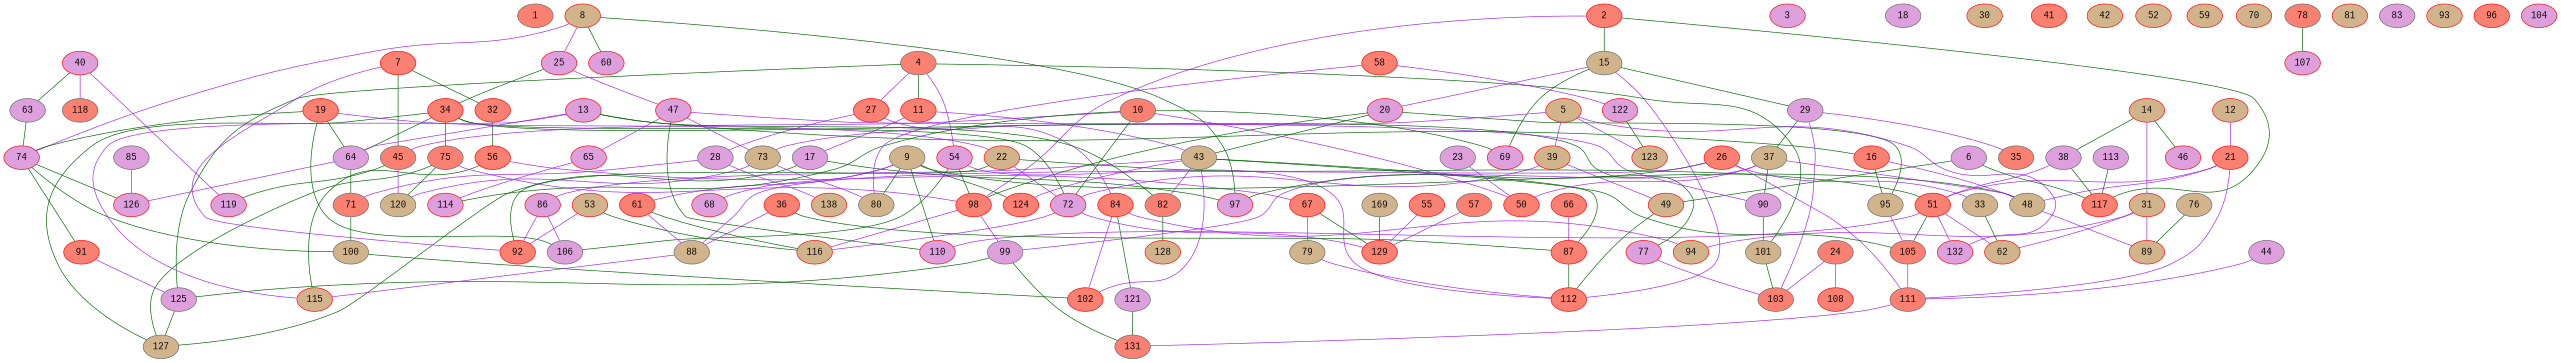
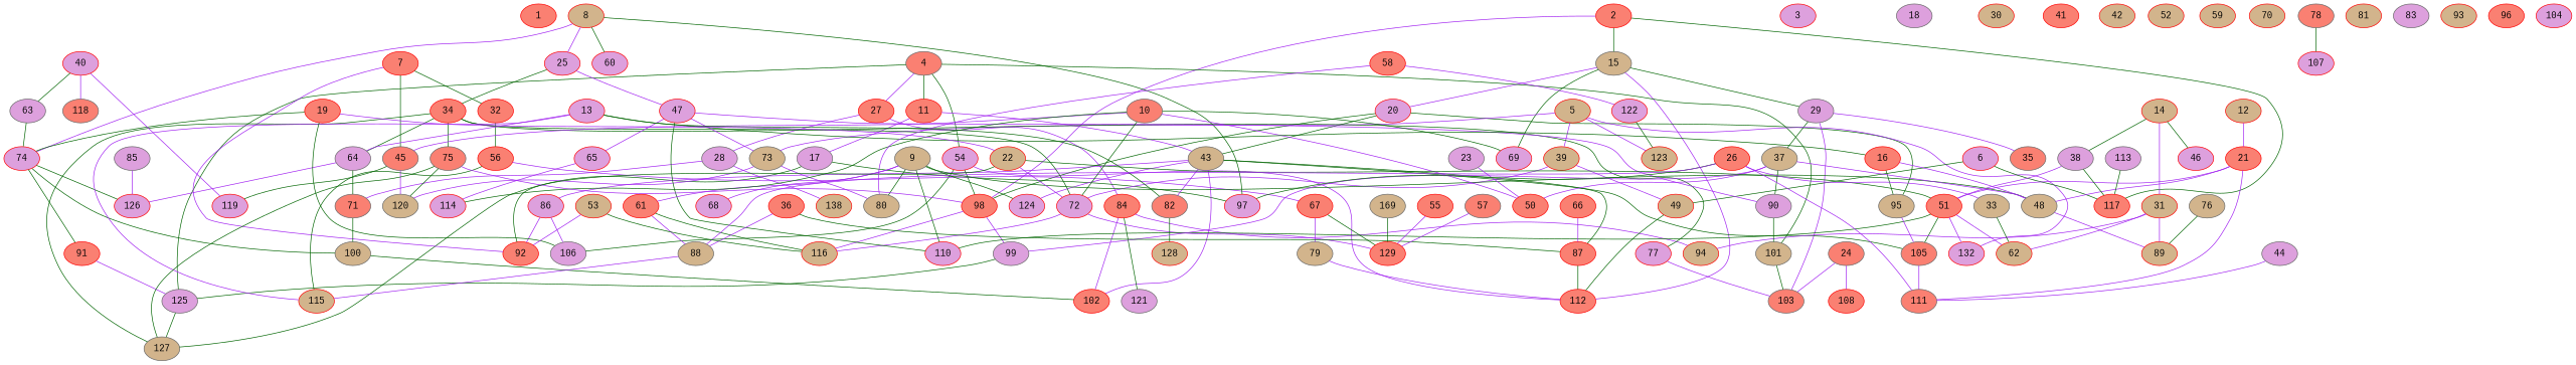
  graph {
    fontname="Liberation Mono"
    node [color=red fillcolor=salmon fontname="Liberation Mono" style=filled]
    edge [color=purple fontname="Liberation Mono"]
-   1 [color=gray40]
+   1
    15 [color=gray40 fillcolor=tan]
    2
    98
    117
    69 [fillcolor=plum]
    20 [fillcolor=plum]
    29 [color=gray40 fillcolor=plum]
    112
    99 [color=gray40 fillcolor=plum]
    116 [fillcolor=tan]
    3 [fillcolor=plum]
    4 [color=gray40]
    11
    27
    54 [fillcolor=plum]
    101 [color=gray40 fillcolor=tan]
    125 [color=gray40 fillcolor=plum]
    17 [color=gray40 fillcolor=plum]
    43 [color=gray40 fillcolor=tan]
    28 [color=gray40 fillcolor=plum]
    84
    106 [color=gray40 fillcolor=plum]
    103 [color=gray40]
    127 [color=gray40 fillcolor=tan]
    5 [fillcolor=tan]
    39 [fillcolor=tan]
    73 [color=gray40 fillcolor=tan]
    123 [fillcolor=tan]
    132 [fillcolor=plum]
    49 [fillcolor=tan]
    72 [fillcolor=plum]
    80 [color=gray40 fillcolor=tan]
    120 [color=gray40 fillcolor=tan]
-   6 [color=gray40 fillcolor=plum]
+   6 [fillcolor=plum]
    7
    32
    45 [color=gray40]
    92
    56
    119 [fillcolor=plum]
    8 [fillcolor=tan]
    25 [fillcolor=plum]
    60 [fillcolor=plum]
    74 [fillcolor=plum]
    97 [fillcolor=plum]
    34
    47 [fillcolor=plum]
    126 [fillcolor=plum]
    100 [color=gray40 fillcolor=tan]
    91
    9 [color=gray40 fillcolor=tan]
    48 [color=gray40 fillcolor=tan]
    61
    68 [fillcolor=plum]
    110 [fillcolor=plum]
-   124
+   124 [fillcolor=plum]
    89 [fillcolor=tan]
    88 [color=gray40 fillcolor=tan]
    10 [color=gray40]
    50
    114 [fillcolor=plum]
    129
    82 [color=gray40]
    87
    86 [fillcolor=plum]
    102
    105 [color=gray40]
    12 [fillcolor=tan]
    21
    51
    111 [color=gray40]
    13 [fillcolor=plum]
    16
    64 [color=gray40 fillcolor=plum]
    115 [fillcolor=tan]
    95 [color=gray40 fillcolor=tan]
    71 [color=gray40]
    128 [fillcolor=tan]
    14 [fillcolor=tan]
    31 [fillcolor=tan]
    38 [color=gray40 fillcolor=plum]
    46 [fillcolor=plum]
    62 [fillcolor=tan]
    94 [fillcolor=tan]
    35 [color=gray40]
    37 [color=gray40 fillcolor=tan]
    18 [color=gray40 fillcolor=plum]
    19
    22 [fillcolor=tan]
-   131 [color=gray40]
    23 [color=gray40 fillcolor=plum]
    24 [color=gray40]
    108
    75 [color=gray40]
    77 [fillcolor=plum]
    90 [color=gray40 fillcolor=plum]
    65 [fillcolor=plum]
    26
    33 [color=gray40 fillcolor=tan]
    n101 [fillcolor=tan label=138]
    121 [color=gray40 fillcolor=plum]
    30 [fillcolor=tan]
    67
    36
    40 [fillcolor=plum]
    63 [color=gray40 fillcolor=plum]
    118 [color=gray40]
    41
    42 [fillcolor=tan]
    44 [color=gray40 fillcolor=plum]
    52 [fillcolor=tan]
    53 [fillcolor=tan]
    55
    79 [color=gray40 fillcolor=tan]
    57 [color=gray40]
    58
    122 [fillcolor=plum]
    59 [fillcolor=tan]
    66
    70 [fillcolor=tan]
    76 [color=gray40 fillcolor=tan]
    78 [color=gray40]
    107 [fillcolor=plum]
    81 [fillcolor=tan]
    83 [color=gray40 fillcolor=plum]
    85 [color=gray40 fillcolor=plum]
    93 [fillcolor=tan]
    96
    104 [fillcolor=plum]
    n131 [color=gray40 fillcolor=tan label=169]
    113 [color=gray40 fillcolor=plum]
    15 -- 69 [color=darkgreen]
    15 -- 20
    15 -- 29 [color=darkgreen]
    15 -- 112
    2 -- 15 [color=darkgreen]
    2 -- 98
    2 -- 117 [color=darkgreen]
    98 -- 99
    98 -- 116
    20 -- 98 [color=darkgreen]
    20 -- 43 [color=darkgreen]
    20 -- 95 [color=darkgreen]
    29 -- 103
    29 -- 35
    29 -- 37 [color=darkgreen]
    99 -- 125 [color=darkgreen]
-   99 -- 131 [color=darkgreen]
    4 -- 11 [color=darkgreen]
    4 -- 27
-   4 -- 54
+   4 -- 54 [color=darkgreen]
    4 -- 101 [color=darkgreen]
    4 -- 125 [color=darkgreen]
    11 -- 17
    11 -- 43
    27 -- 28
    27 -- 84
    54 -- 98 [color=darkgreen]
    54 -- 112
    54 -- 106 [color=darkgreen]
    101 -- 103 [color=darkgreen]
    125 -- 127 [color=darkgreen]
    17 -- 127 [color=darkgreen]
    17 -- 97 [color=darkgreen]
    43 -- 124
    43 -- 82
    43 -- 87 [color=darkgreen]
    43 -- 86
    43 -- 102
    43 -- 105 [color=darkgreen]
    28 -- 71
    28 -- n101
    84 -- 102
    84 -- 94
    84 -- 121 [color=darkgreen]
    5 -- 39
    5 -- 73
    5 -- 123
    5 -- 132
    39 -- 49
    39 -- 72
    73 -- 80
    73 -- 120
    49 -- 112 [color=darkgreen]
    72 -- 116
    72 -- 129
    6 -- 117 [color=darkgreen]
    6 -- 49 [color=darkgreen]
    7 -- 32 [color=darkgreen]
    7 -- 45 [color=darkgreen]
    7 -- 92
    32 -- 56 [color=darkgreen]
    45 -- 120
    45 -- 119 [color=darkgreen]
    56 -- 115 [color=darkgreen]
    56 -- 67
    8 -- 25
    8 -- 60 [color=darkgreen]
    8 -- 74
    8 -- 97 [color=darkgreen]
    25 -- 34 [color=darkgreen]
    25 -- 47
    74 -- 126 [color=darkgreen]
    74 -- 100 [color=darkgreen]
    74 -- 91 [color=darkgreen]
    34 -- 127 [color=darkgreen]
    34 -- 72 [color=darkgreen]
    34 -- 64 [color=darkgreen]
    34 -- 75 [color=darkgreen]
    34 -- 77 [color=darkgreen]
    47 -- 73
    47 -- 110 [color=darkgreen]
    47 -- 90
    47 -- 65
    100 -- 102 [color=darkgreen]
    91 -- 125
    9 -- 80 [color=darkgreen]
    9 -- 48 [color=darkgreen]
    9 -- 61
    9 -- 68
    9 -- 110 [color=darkgreen]
    9 -- 124 [color=darkgreen]
    48 -- 89
    61 -- 116 [color=darkgreen]
    61 -- 88
    88 -- 115
    10 -- 69 [color=darkgreen]
    10 -- 72 [color=darkgreen]
    10 -- 45
    10 -- 50
    10 -- 114 [color=darkgreen]
    82 -- 128 [color=darkgreen]
    87 -- 112 [color=darkgreen]
    86 -- 106
    86 -- 92
    105 -- 111
    12 -- 21
    21 -- 48
    21 -- 51
    21 -- 111
    51 -- 132
-   51 -- 110
+   51 -- 110 [color=darkgreen]
    51 -- 105 [color=darkgreen]
    51 -- 62
-   111 -- 131
    13 -- 82 [color=darkgreen]
    13 -- 16 [color=darkgreen]
    13 -- 64
    13 -- 115
    16 -- 48
    16 -- 95 [color=darkgreen]
    64 -- 126
    64 -- 71 [color=darkgreen]
    95 -- 105
    71 -- 100 [color=darkgreen]
    14 -- 31
    14 -- 38 [color=darkgreen]
    14 -- 46 [color=darkgreen]
    31 -- 89
    31 -- 62
    31 -- 94
    38 -- 117 [color=darkgreen]
    38 -- 51
    37 -- 99
    37 -- 48
    37 -- 50
    37 -- 90 [color=darkgreen]
    19 -- 106 [color=darkgreen]
    19 -- 74 [color=darkgreen]
-   19 -- 64 [color=darkgreen]
    19 -- 22
    22 -- 72
    22 -- 92 [color=darkgreen]
    22 -- 51 [color=darkgreen]
    23 -- 50
    24 -- 103
    24 -- 108
    75 -- 98
    75 -- 127 [color=darkgreen]
    75 -- 120 [color=darkgreen]
    77 -- 103
    90 -- 101 [color=darkgreen]
    65 -- 114
    26 -- 97 [color=darkgreen]
    26 -- 88
    26 -- 111
    26 -- 33
    33 -- 62 [color=darkgreen]
-   121 -- 131 [color=darkgreen]
    67 -- 129 [color=darkgreen]
    67 -- 79
    36 -- 88
    36 -- 87 [color=darkgreen]
    40 -- 119
    40 -- 63 [color=darkgreen]
    40 -- 118
    63 -- 74 [color=darkgreen]
    44 -- 111
    53 -- 116 [color=darkgreen]
    53 -- 92
    55 -- 129
    79 -- 112
    57 -- 129
    58 -- 80
    58 -- 122
    122 -- 123 [color=darkgreen]
    66 -- 87
    76 -- 89 [color=darkgreen]
    78 -- 107 [color=darkgreen]
    85 -- 126
    n131 -- 129 [color=darkgreen]
    113 -- 117 [color=darkgreen]
  }
